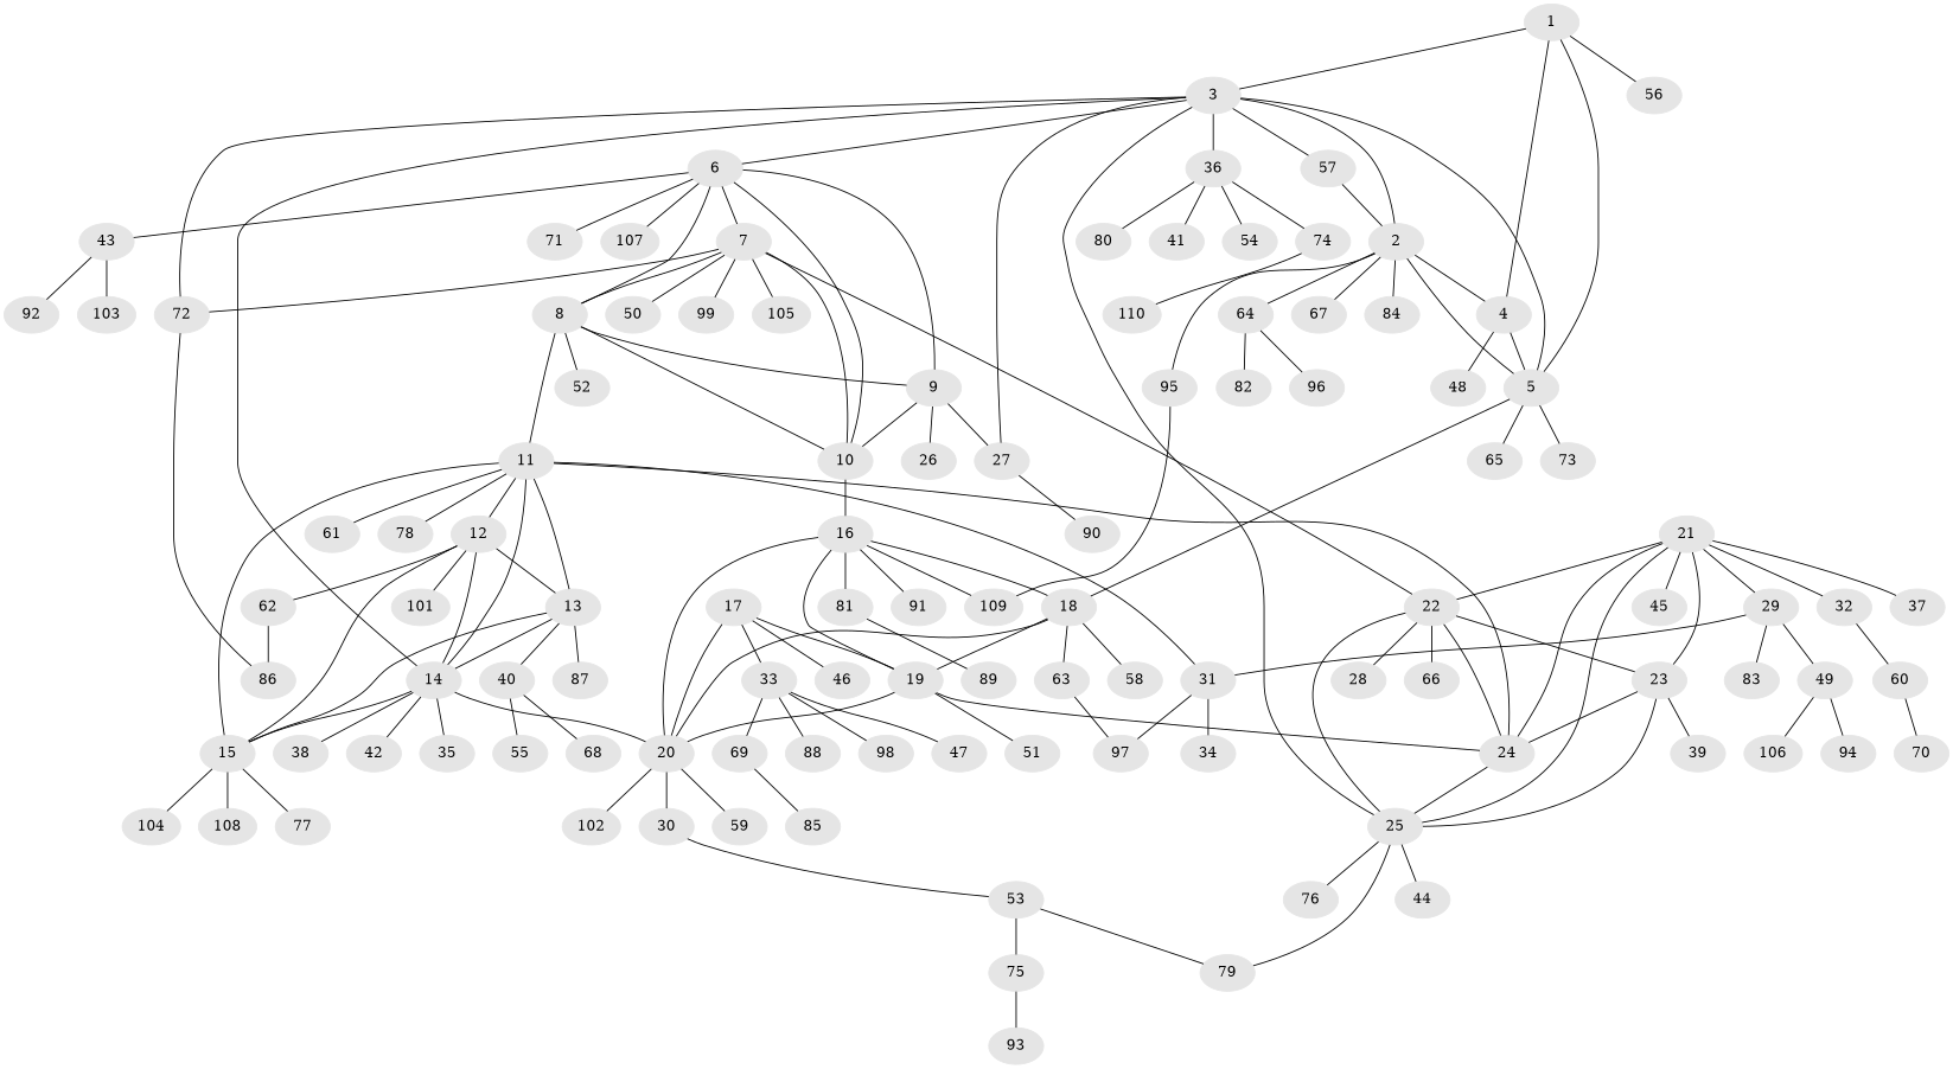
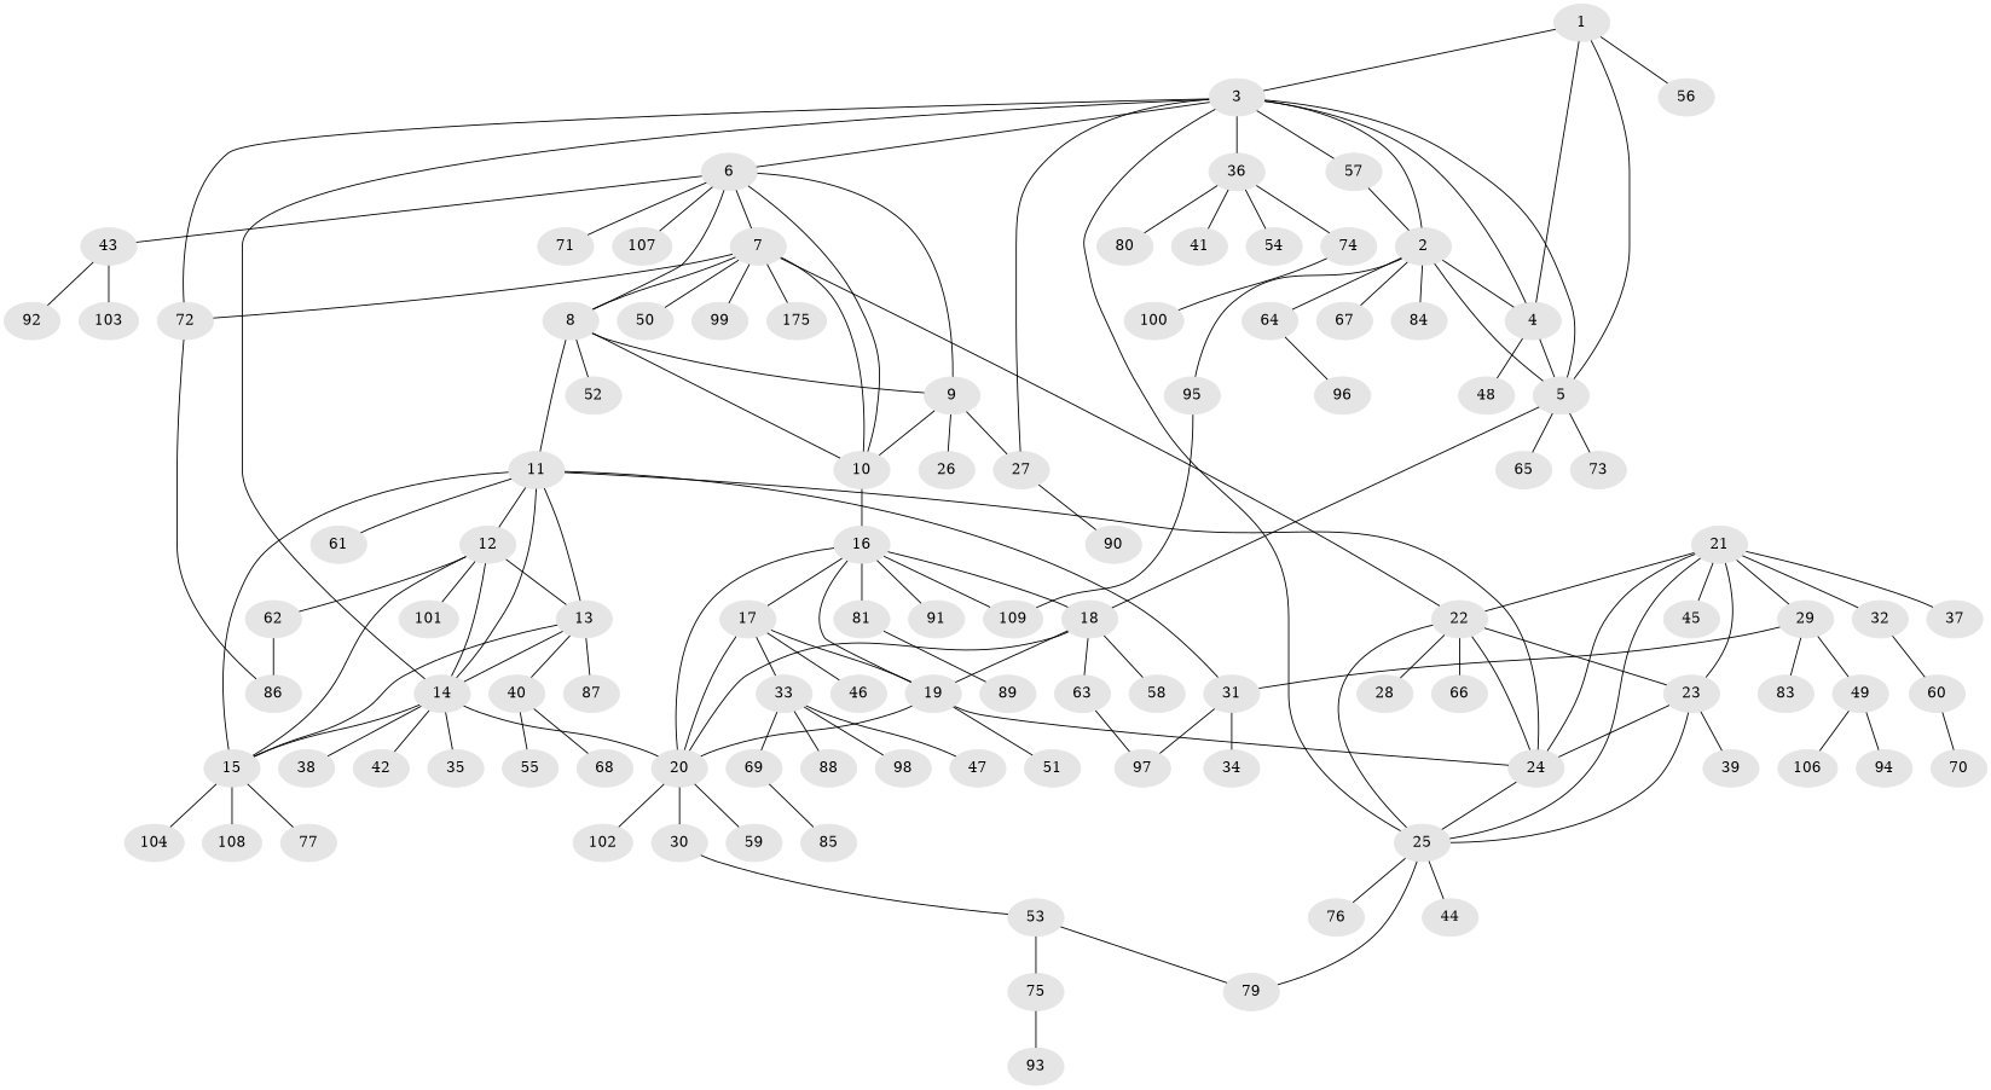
  graph {
    node [color=gray90 style=filled]
    1
    3
    4
    5
    56
    2
    64
    67
    84
    95
    6
    14
    25
    27
    36
    57
    72
    48
    18
    65
    73
-   82
    96
    109
    7
    8
    9
    10
    43
    71
    107
    15
    20
    35
    38
    42
    44
    76
    79
    90
    41
    54
    74
    80
    86
    19
    58
    63
    22
    50
    99
-   105
+   105 [label=175]
    11
    52
    26
    16
    92
    103
    24
    23
    28
    66
    12
    13
    31
    61
-   78
    17
    81
    91
    62
    101
    40
    87
    77
    104
    108
    34
    97
    55
    68
    30
    59
    102
    33
    46
    51
    89
    47
    69
    88
    98
    53
    21
    29
    32
    37
    45
    39
    49
    83
    60
    94
    106
    75
    70
    85
-   100 [label=110]
+   100
    93
    1 -- 3
    1 -- 4
    1 -- 5
    1 -- 56
+   3 -- 4
    3 -- 5
    3 -- 6
    3 -- 14
    3 -- 25
    3 -- 27
    3 -- 36
    3 -- 57
    3 -- 72
    4 -- 5
    4 -- 48
    5 -- 18
    5 -- 65
    5 -- 73
    2 -- 3
    2 -- 4
    2 -- 5
    2 -- 64
    2 -- 67
    2 -- 84
    2 -- 95
-   64 -- 82
    64 -- 96
    95 -- 109
    6 -- 7
    6 -- 8
    6 -- 9
    6 -- 10
    6 -- 43
    6 -- 71
    6 -- 107
    14 -- 15
    14 -- 20
    14 -- 35
    14 -- 38
    14 -- 42
    25 -- 44
    25 -- 76
    25 -- 79
    27 -- 90
    36 -- 41
    36 -- 54
    36 -- 74
    36 -- 80
    57 -- 2
    72 -- 86
    18 -- 20
    18 -- 19
    18 -- 58
    18 -- 63
    7 -- 72
    7 -- 8
    7 -- 10
    7 -- 22
    7 -- 50
    7 -- 99
    7 -- 105
    8 -- 9
    8 -- 10
    8 -- 11
    8 -- 52
    9 -- 27
    9 -- 10
    9 -- 26
    10 -- 16
    43 -- 92
    43 -- 103
    15 -- 77
    15 -- 104
    15 -- 108
    20 -- 30
    20 -- 59
    20 -- 102
    74 -- 100
    19 -- 20
    19 -- 24
    19 -- 51
    63 -- 97
    22 -- 25
    22 -- 24
    22 -- 23
    22 -- 28
    22 -- 66
    11 -- 14
    11 -- 15
    11 -- 24
    11 -- 12
    11 -- 13
    11 -- 31
    11 -- 61
-   11 -- 78
    16 -- 18
    16 -- 109
    16 -- 20
    16 -- 19
+   16 -- 17
    16 -- 81
    16 -- 91
    24 -- 25
    23 -- 25
    23 -- 24
    23 -- 39
    12 -- 14
    12 -- 15
    12 -- 13
    12 -- 62
    12 -- 101
    13 -- 14
    13 -- 15
    13 -- 40
    13 -- 87
    31 -- 34
    31 -- 97
    17 -- 20
    17 -- 19
    17 -- 33
    17 -- 46
    81 -- 89
    62 -- 86
    40 -- 55
    40 -- 68
    30 -- 53
    33 -- 47
    33 -- 69
    33 -- 88
    33 -- 98
    69 -- 85
    53 -- 79
    53 -- 75
    21 -- 25
    21 -- 22
    21 -- 24
    21 -- 23
    21 -- 29
    21 -- 32
    21 -- 37
    21 -- 45
    29 -- 31
    29 -- 49
    29 -- 83
    32 -- 60
    49 -- 94
    49 -- 106
    60 -- 70
    75 -- 93
  }
